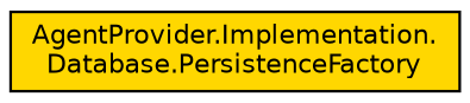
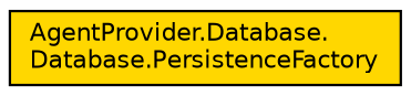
  digraph {
    rankdir=TB
-   n1 [color=black fillcolor=gold fontname=Helvetica fontsize=10 height=0.2 label="AgentProvider.Implementation.\lDatabase.PersistenceFactory" shape=record style=filled width=0.4]
+   n1 [color=black fillcolor=gold fontname=Helvetica fontsize=10 height=0.2 label="AgentProvider.Database.\lDatabase.PersistenceFactory" shape=record style=filled width=0.4]
  }
